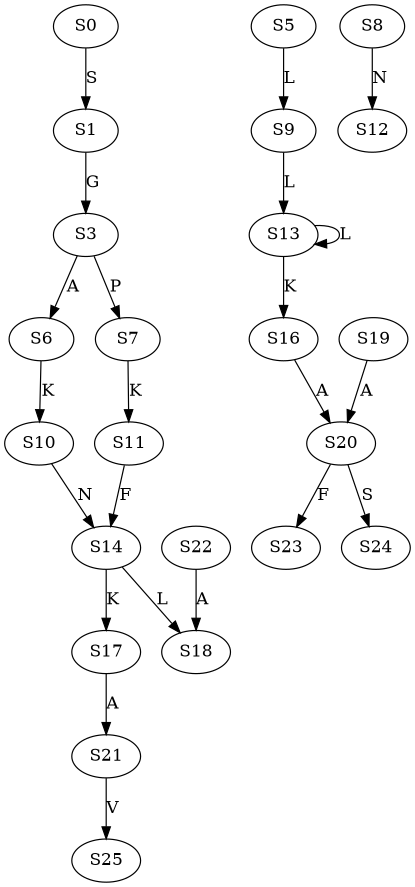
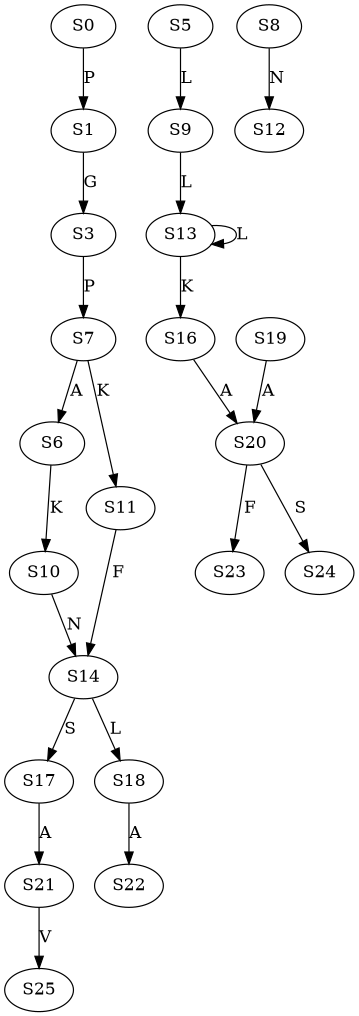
  strict digraph {
    S0
    S1
    S3
    S6
    S7
    S5
    S9
    S10
    S11
    S8
    S12
    S13
    S14
    S16
    S17
    S18
    S20
    S21
    S22
    S19
    S23
    S24
    S25
-   S0 -> S1 [label=S]
+   S0 -> S1 [label=P]
    S1 -> S3 [label=G]
-   S3 -> S6 [label=A]
+   S7 -> S6 [label=A]
    S3 -> S7 [label=P]
    S6 -> S10 [label=K]
    S7 -> S11 [label=K]
    S5 -> S9 [label=L]
    S9 -> S13 [label=L]
    S10 -> S14 [label=N]
    S11 -> S14 [label=F]
    S8 -> S12 [label=N]
    S13 -> S13 [label=L]
    S13 -> S16 [label=K]
-   S14 -> S17 [label=K]
+   S14 -> S17 [label=S]
    S14 -> S18 [label=L]
    S16 -> S20 [label=A]
    S17 -> S21 [label=A]
-   S22 -> S18 [label=A]
+   S18 -> S22 [label=A]
    S20 -> S23 [label=F]
    S20 -> S24 [label=S]
    S21 -> S25 [label=V]
    S19 -> S20 [label=A]
  }
